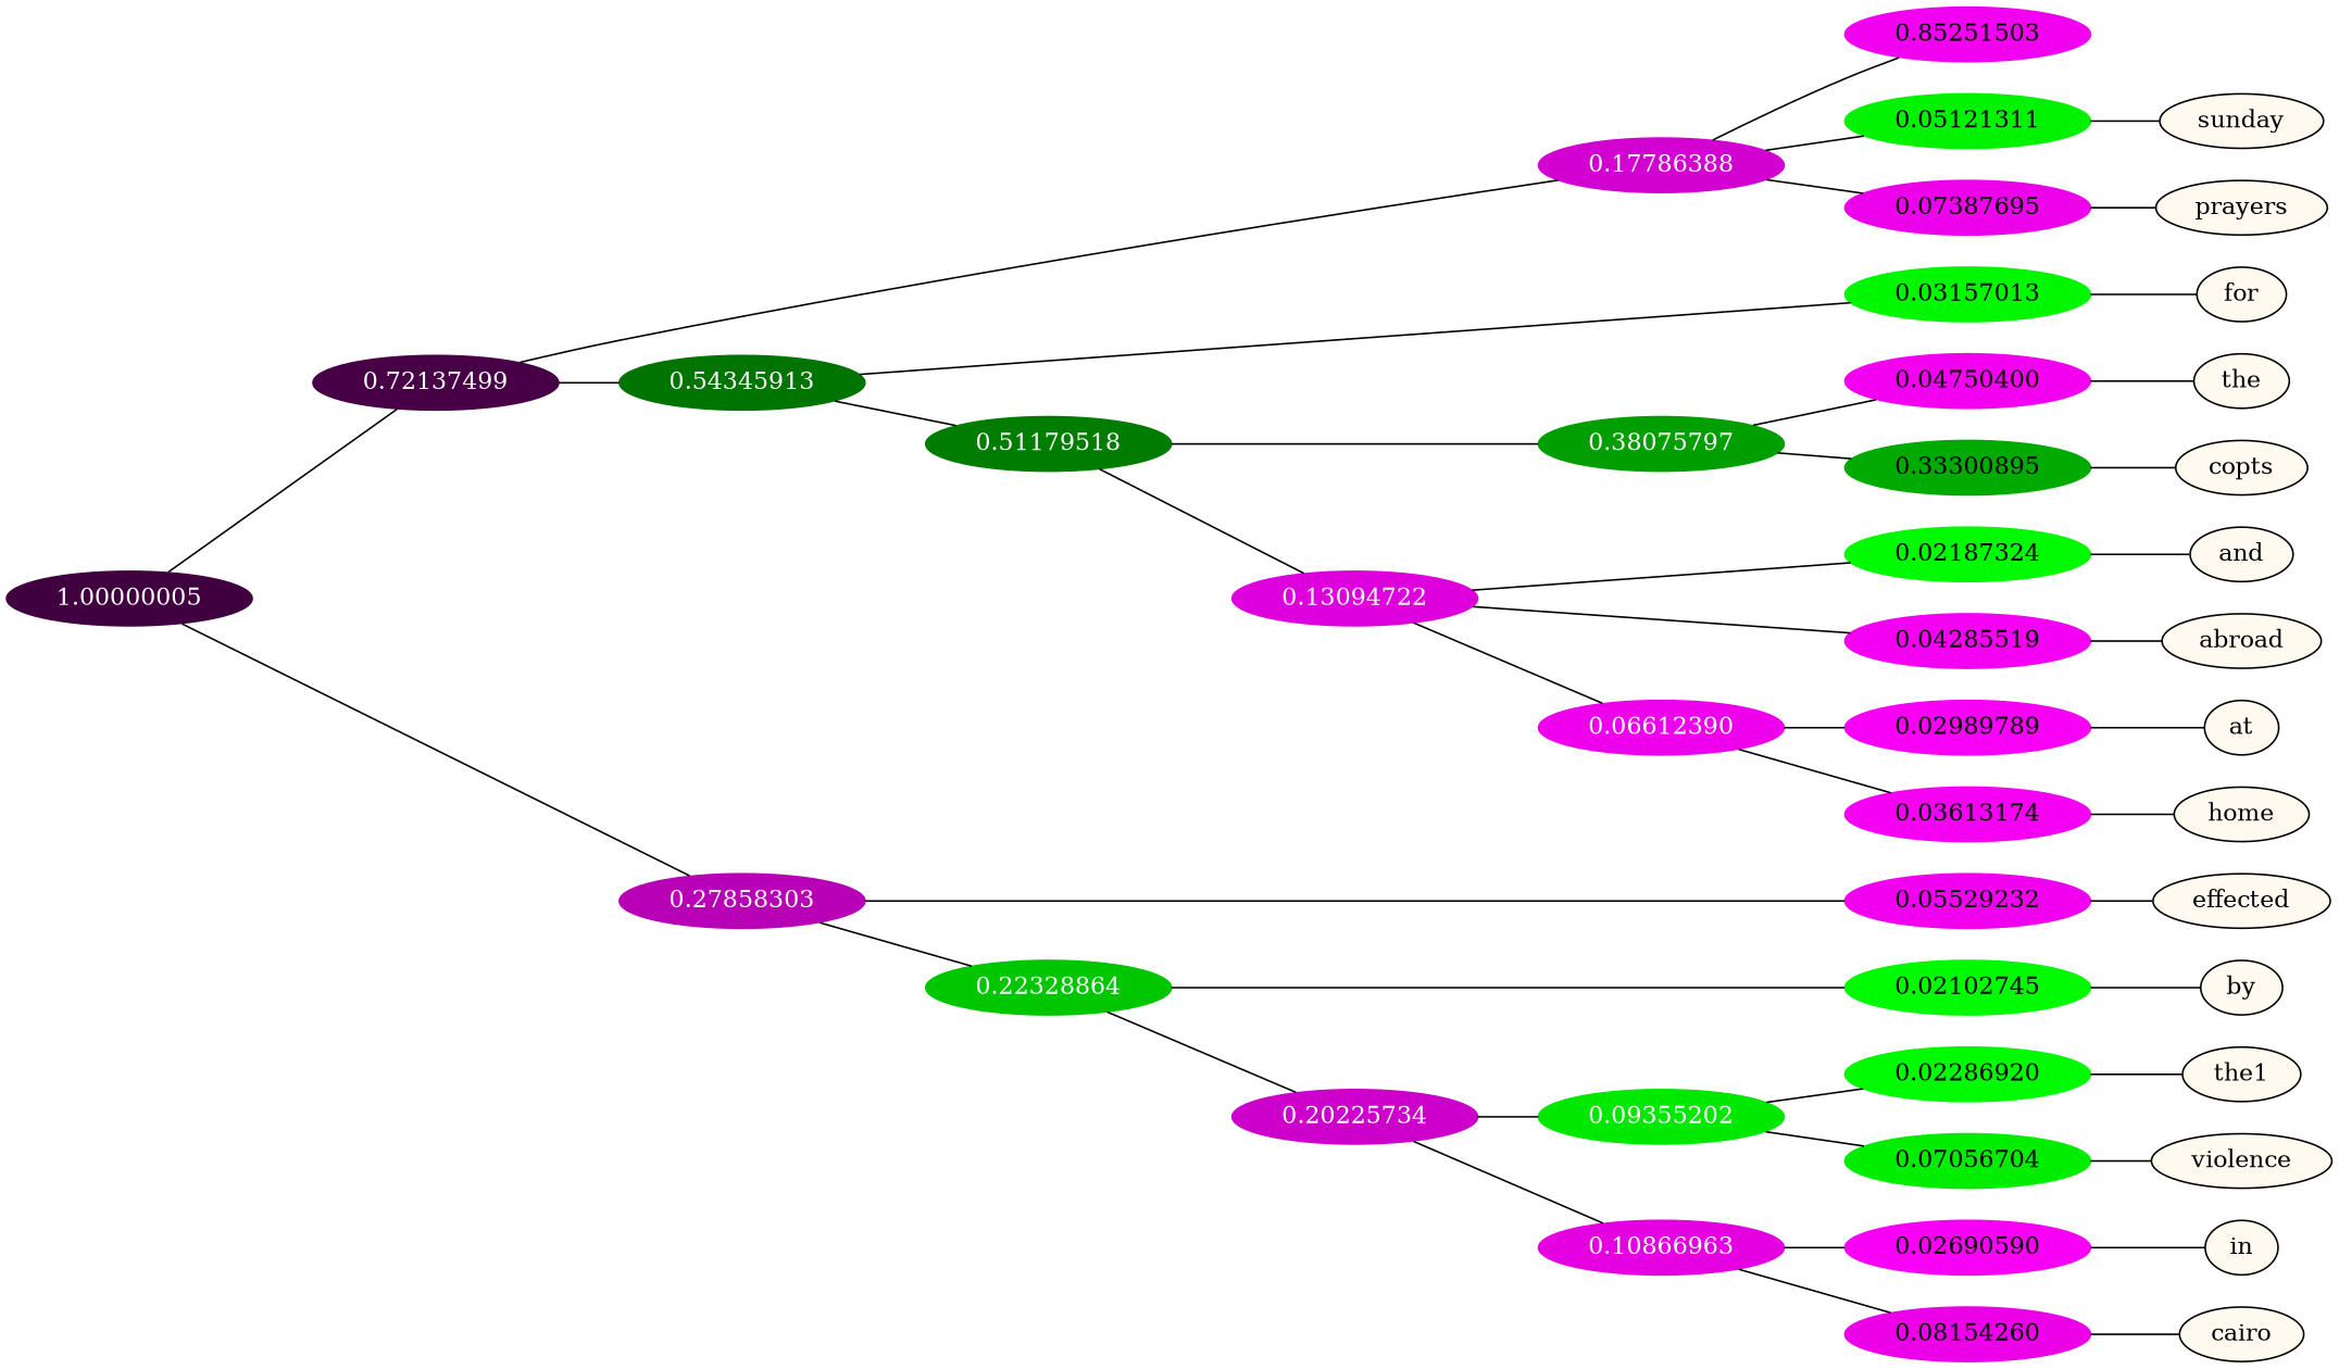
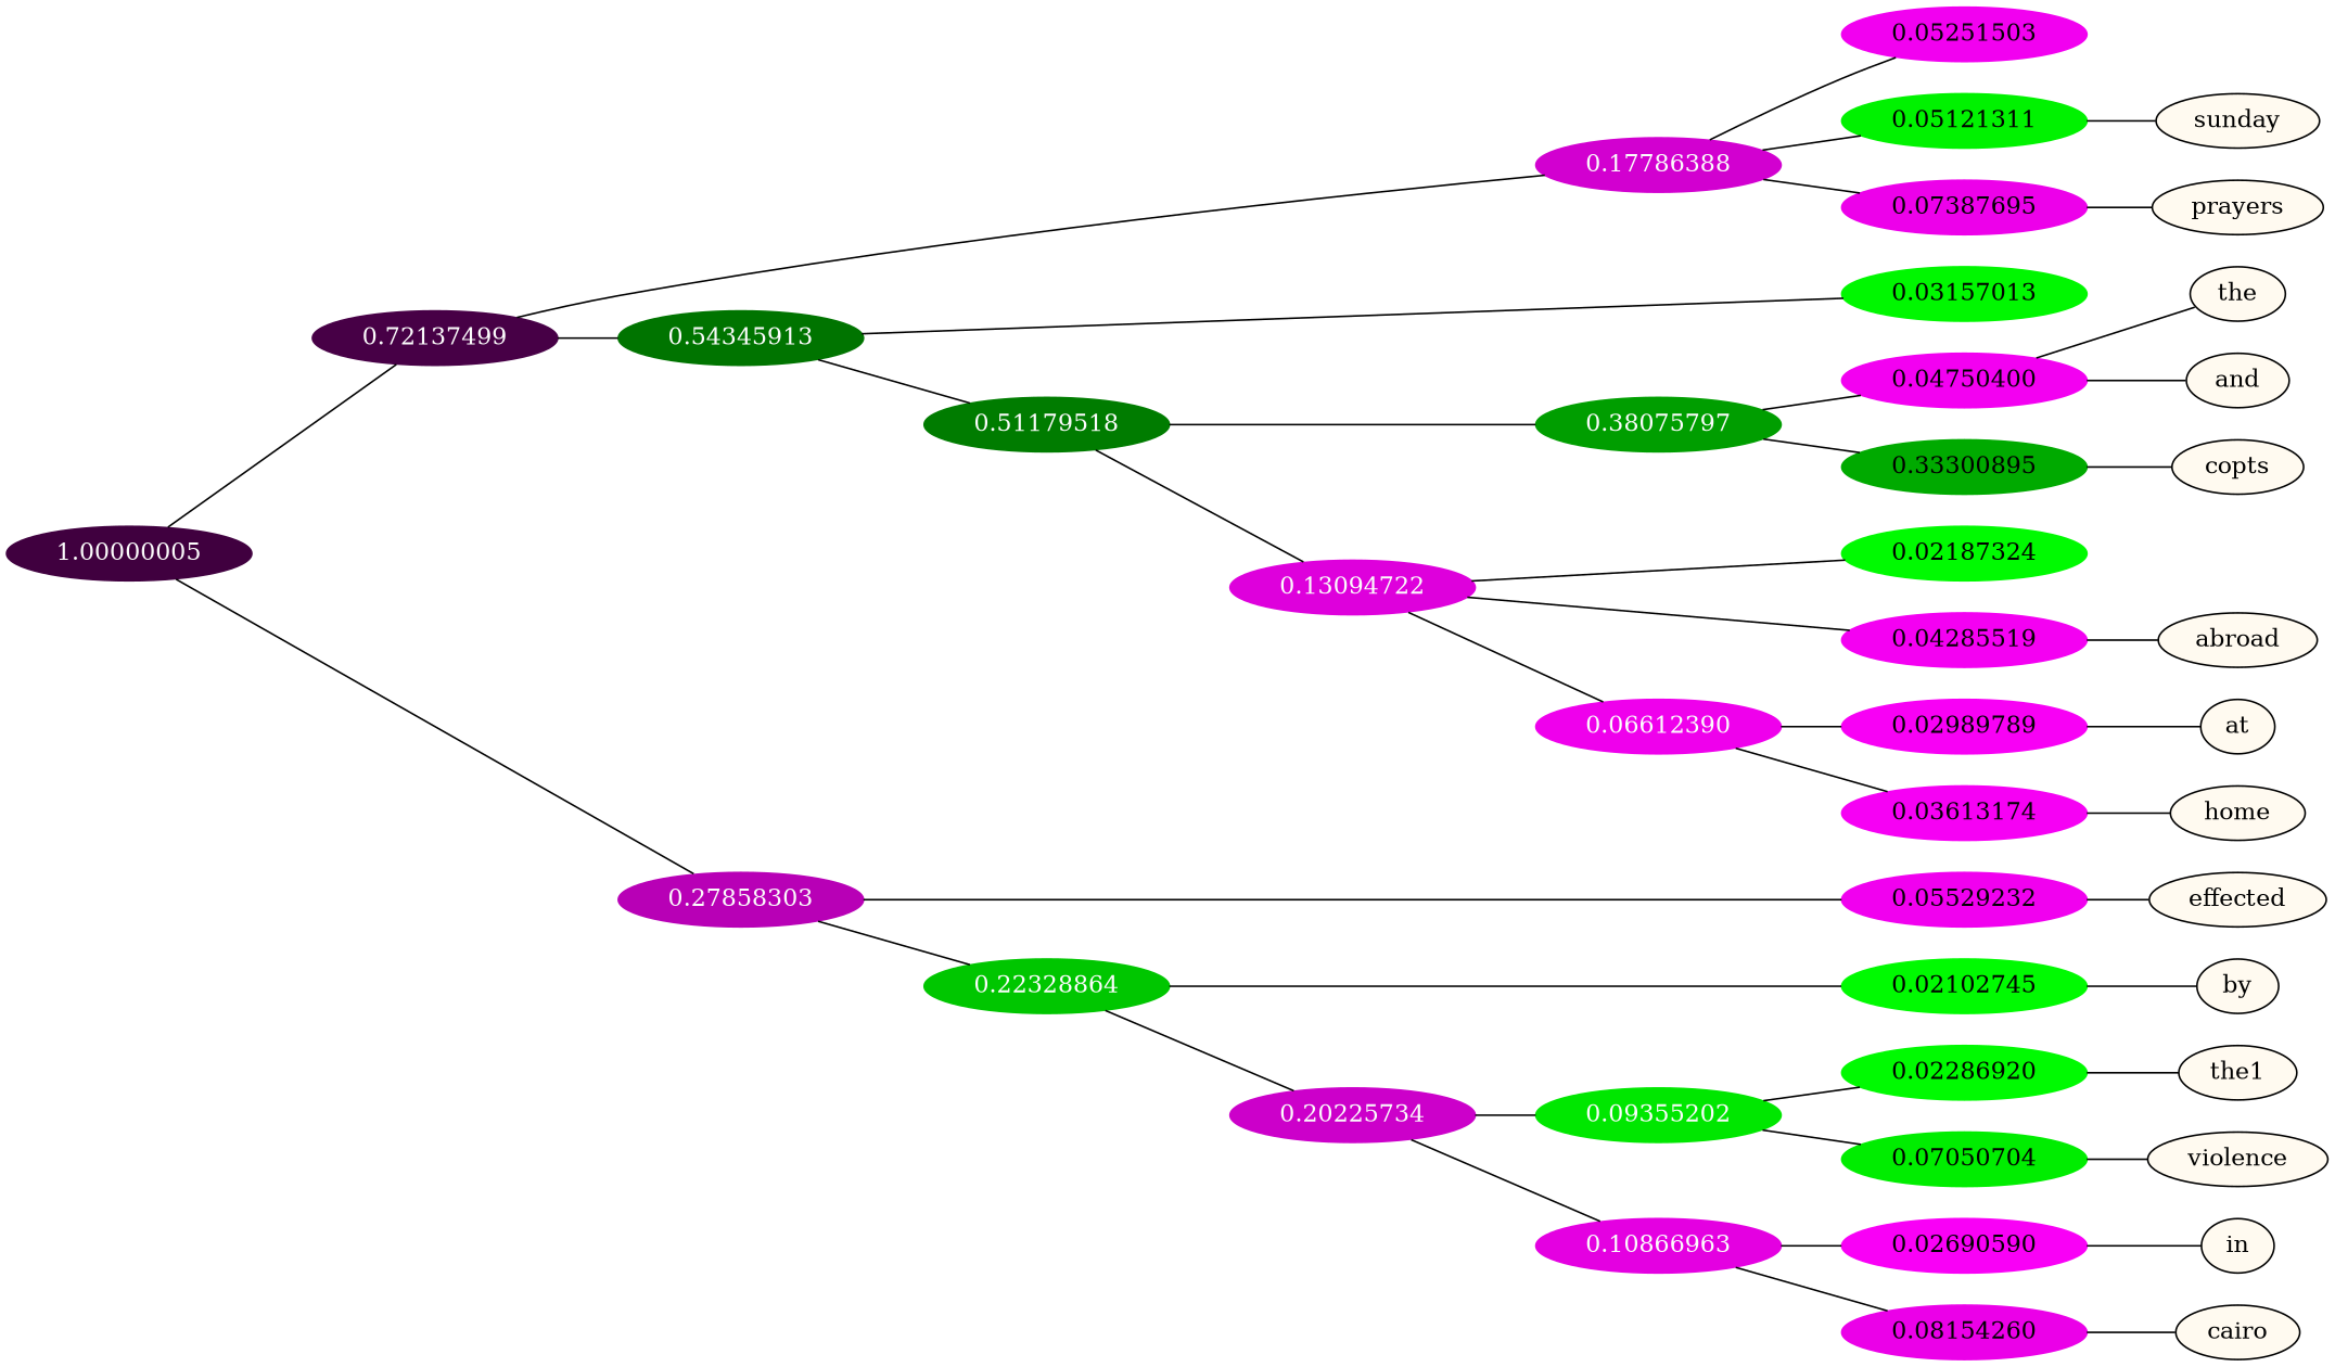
  graph {
    rankdir=LR
    node [color=black format=png nodesep=0.001 ordering=out overlap_scaling=0.01 ranksep=0.001 style=filled fontcolor=black]
    n1 [fillcolor=floralwhite height=0.15 label=sunday style="filled,solid" width=0.15 fontcolor=""]
    n2 [fillcolor=floralwhite height=0.15 label=prayers style="filled,solid" width=0.15 fontcolor=""]
-   n3 [fillcolor=floralwhite height=0.15 label=for style="filled,solid" width=0.15 fontcolor=""]
    n4 [fillcolor=floralwhite height=0.15 label=the style="filled,solid" width=0.15 fontcolor=""]
    n5 [fillcolor=floralwhite height=0.15 label=copts style="filled,solid" width=0.15 fontcolor=""]
    n6 [fillcolor=floralwhite height=0.15 label=at style="filled,solid" width=0.15 fontcolor=""]
    n7 [fillcolor=floralwhite height=0.15 label=home style="filled,solid" width=0.15 fontcolor=""]
    n8 [fillcolor=floralwhite height=0.15 label=and style="filled,solid" width=0.15 fontcolor=""]
    n9 [fillcolor=floralwhite height=0.15 label=abroad style="filled,solid" width=0.15 fontcolor=""]
    n10 [fillcolor=floralwhite height=0.15 label=effected style="filled,solid" width=0.15 fontcolor=""]
    n11 [fillcolor=floralwhite height=0.15 label=by style="filled,solid" width=0.15 fontcolor=""]
    n12 [fillcolor=floralwhite height=0.15 label=the1 style="filled,solid" width=0.15 fontcolor=""]
    n13 [fillcolor=floralwhite height=0.15 label=violence style="filled,solid" width=0.15 fontcolor=""]
    n14 [fillcolor=floralwhite height=0.15 label=in style="filled,solid" width=0.15 fontcolor=""]
    n15 [fillcolor=floralwhite height=0.15 label=cairo style="filled,solid" width=0.15 fontcolor=""]
-   n16 [color="0.835 1.000 0.947" height=0.15 label=0.85251503 width=0.15]
+   n16 [color="0.835 1.000 0.947" height=0.15 label=0.05251503 width=0.15]
    n17 [color="0.334 1.000 0.949" height=0.15 label=0.05121311 width=0.15]
    n18 [color="0.835 1.000 0.926" height=0.15 label=0.07387695 width=0.15]
    n19 [color="0.334 1.000 0.968" height=0.15 label=0.03157013 width=0.15]
    n20 [color="0.835 1.000 0.952" height=0.15 label=0.04750400 width=0.15]
    n21 [color="0.334 1.000 0.667" height=0.15 label=0.33300895 width=0.15]
    n22 [color="0.835 1.000 0.970" height=0.15 label=0.02989789 width=0.15]
    n23 [color="0.835 1.000 0.964" height=0.15 label=0.03613174 width=0.15]
    n24 [color="0.334 1.000 0.978" height=0.15 label=0.02187324 width=0.15]
    n25 [color="0.835 1.000 0.957" height=0.15 label=0.04285519 width=0.15]
    n26 [color="0.835 1.000 0.945" height=0.15 label=0.05529232 width=0.15]
    n27 [color="0.334 1.000 0.979" height=0.15 label=0.02102745 width=0.15]
    n28 [color="0.334 1.000 0.977" height=0.15 label=0.02286920 width=0.15]
-   n29 [color="0.334 1.000 0.929" height=0.15 label=0.07056704 width=0.15]
+   n29 [color="0.334 1.000 0.929" height=0.15 label=0.07050704 width=0.15]
    n30 [color="0.835 1.000 0.973" height=0.15 label=0.02690590 width=0.15]
    n31 [color="0.835 1.000 0.918" height=0.15 label=0.08154260 width=0.15]
    n32 [color="0.835 1.000 0.250" fontcolor=grey99 height=0.15 label=1.00000005 width=0.15]
    n33 [color="0.835 1.000 0.279" fontcolor=grey99 height=0.15 label=0.72137499 width=0.15]
    n34 [color="0.835 1.000 0.721" fontcolor=grey99 height=0.15 label=0.27858303 width=0.15]
    n35 [color="0.835 1.000 0.822" fontcolor=grey99 height=0.15 label=0.17786388 width=0.15]
    n36 [color="0.334 1.000 0.457" fontcolor=grey99 height=0.15 label=0.54345913 width=0.15]
    n37 [color="0.334 1.000 0.777" fontcolor=grey99 height=0.15 label=0.22328864 width=0.15]
    n38 [color="0.334 1.000 0.488" fontcolor=grey99 height=0.15 label=0.51179518 width=0.15]
    n39 [color="0.835 1.000 0.798" fontcolor=grey99 height=0.15 label=0.20225734 width=0.15]
    n40 [color="0.334 1.000 0.619" fontcolor=grey99 height=0.15 label=0.38075797 width=0.15]
    n41 [color="0.835 1.000 0.869" fontcolor=grey99 height=0.15 label=0.13094722 width=0.15]
    n42 [color="0.334 1.000 0.906" fontcolor=grey99 height=0.15 label=0.09355202 width=0.15]
    n43 [color="0.835 1.000 0.891" fontcolor=grey99 height=0.15 label=0.10866963 width=0.15]
    n44 [color="0.835 1.000 0.934" fontcolor=grey99 height=0.15 label=0.06612390 width=0.15]
    subgraph sub_1 {
      rank=same
      n1
      n2
-     n3
      n4
      n5
      n6
      n7
      n8
      n9
      n10
      n11
      n12
      n13
      n14
      n15
    }
    subgraph sub_2 {
      rank=same
      n16
      n17
      n18
      n19
      n20
      n21
      n22
      n23
      n24
      n25
      n26
      n27
      n28
      n29
      n30
      n31
    }
    n17 -- n1
    n18 -- n2
-   n19 -- n3
    n20 -- n4
    n21 -- n5
    n22 -- n6
    n23 -- n7
-   n24 -- n8
+   n20 -- n8
    n25 -- n9
    n26 -- n10
    n27 -- n11
    n28 -- n12
    n29 -- n13
    n30 -- n14
    n31 -- n15
    n32 -- n33
    n32 -- n34
    n33 -- n35
    n33 -- n36
    n34 -- n26
    n34 -- n37
    n35 -- n16
    n35 -- n17
    n35 -- n18
    n36 -- n19
    n36 -- n38
    n37 -- n27
    n37 -- n39
    n38 -- n40
    n38 -- n41
    n39 -- n42
    n39 -- n43
    n40 -- n20
    n40 -- n21
    n41 -- n24
    n41 -- n25
    n41 -- n44
    n42 -- n28
    n42 -- n29
    n43 -- n30
    n43 -- n31
    n44 -- n22
    n44 -- n23
  }
